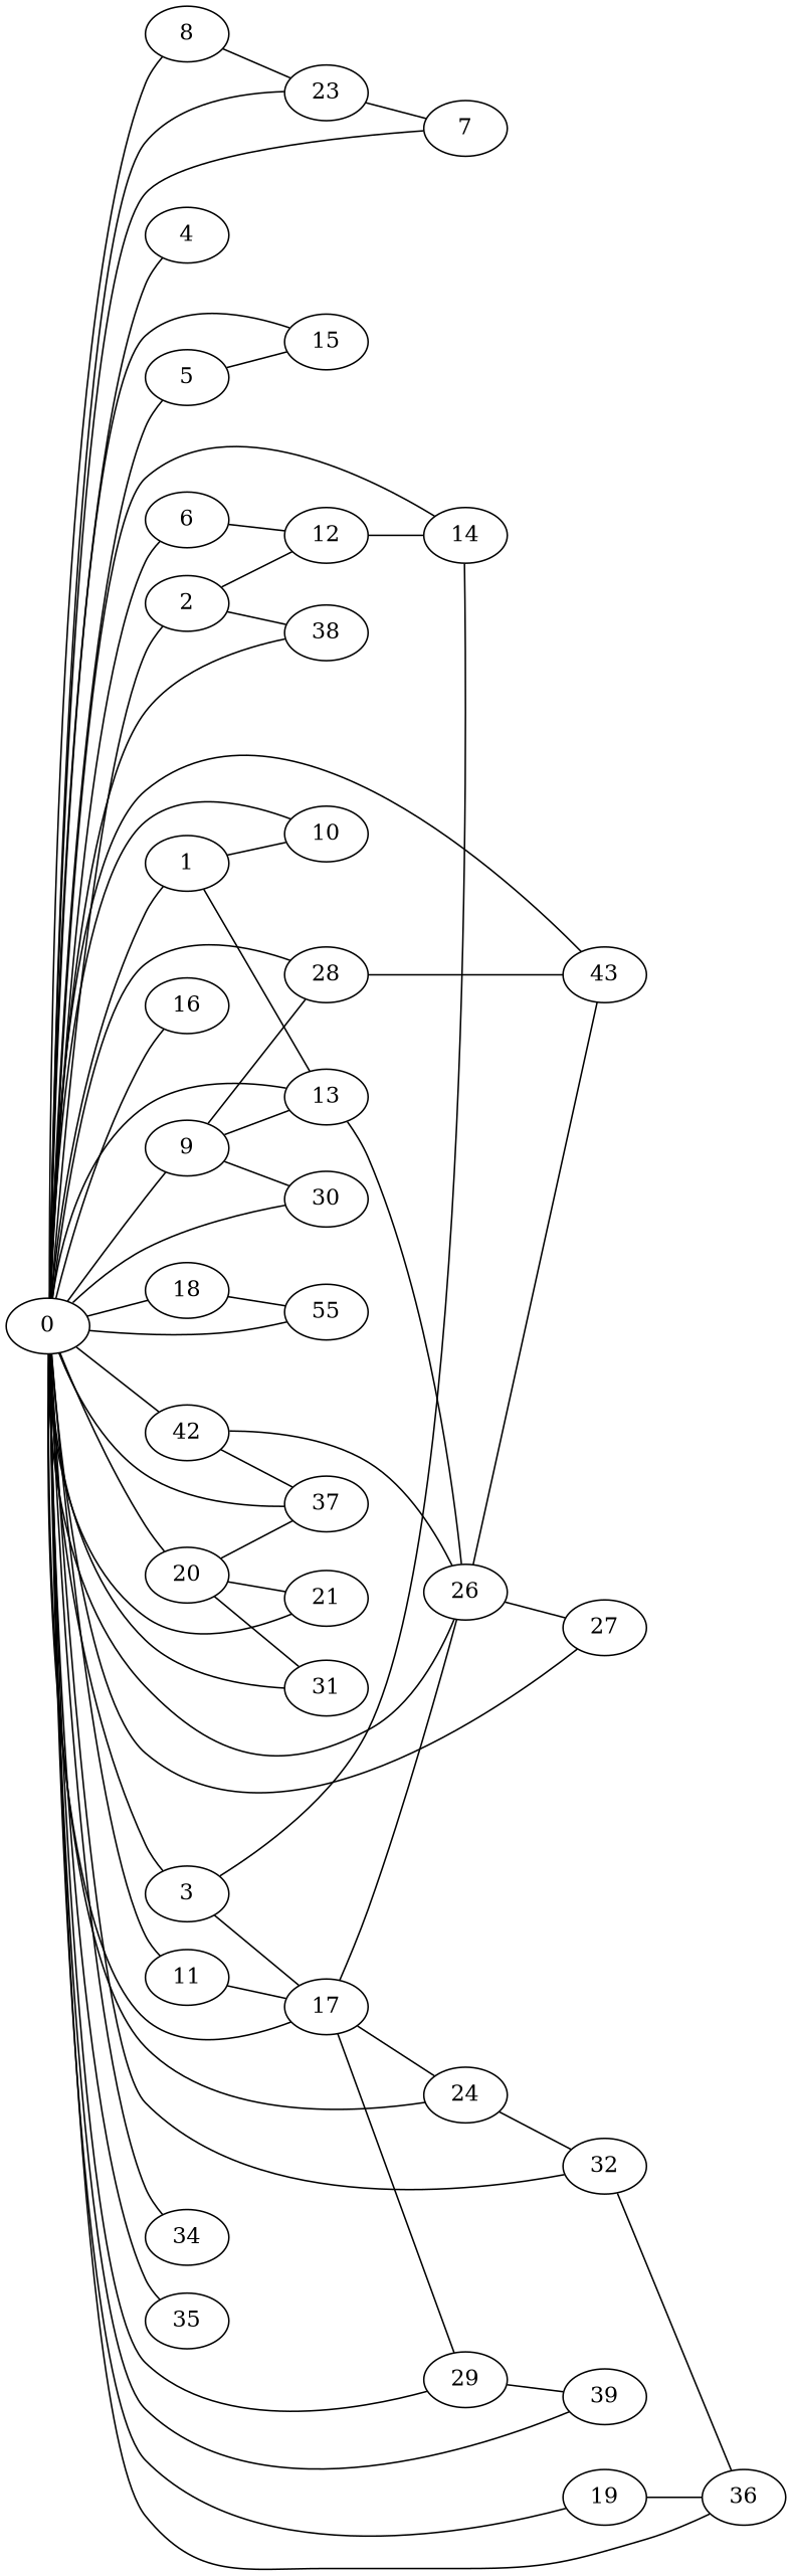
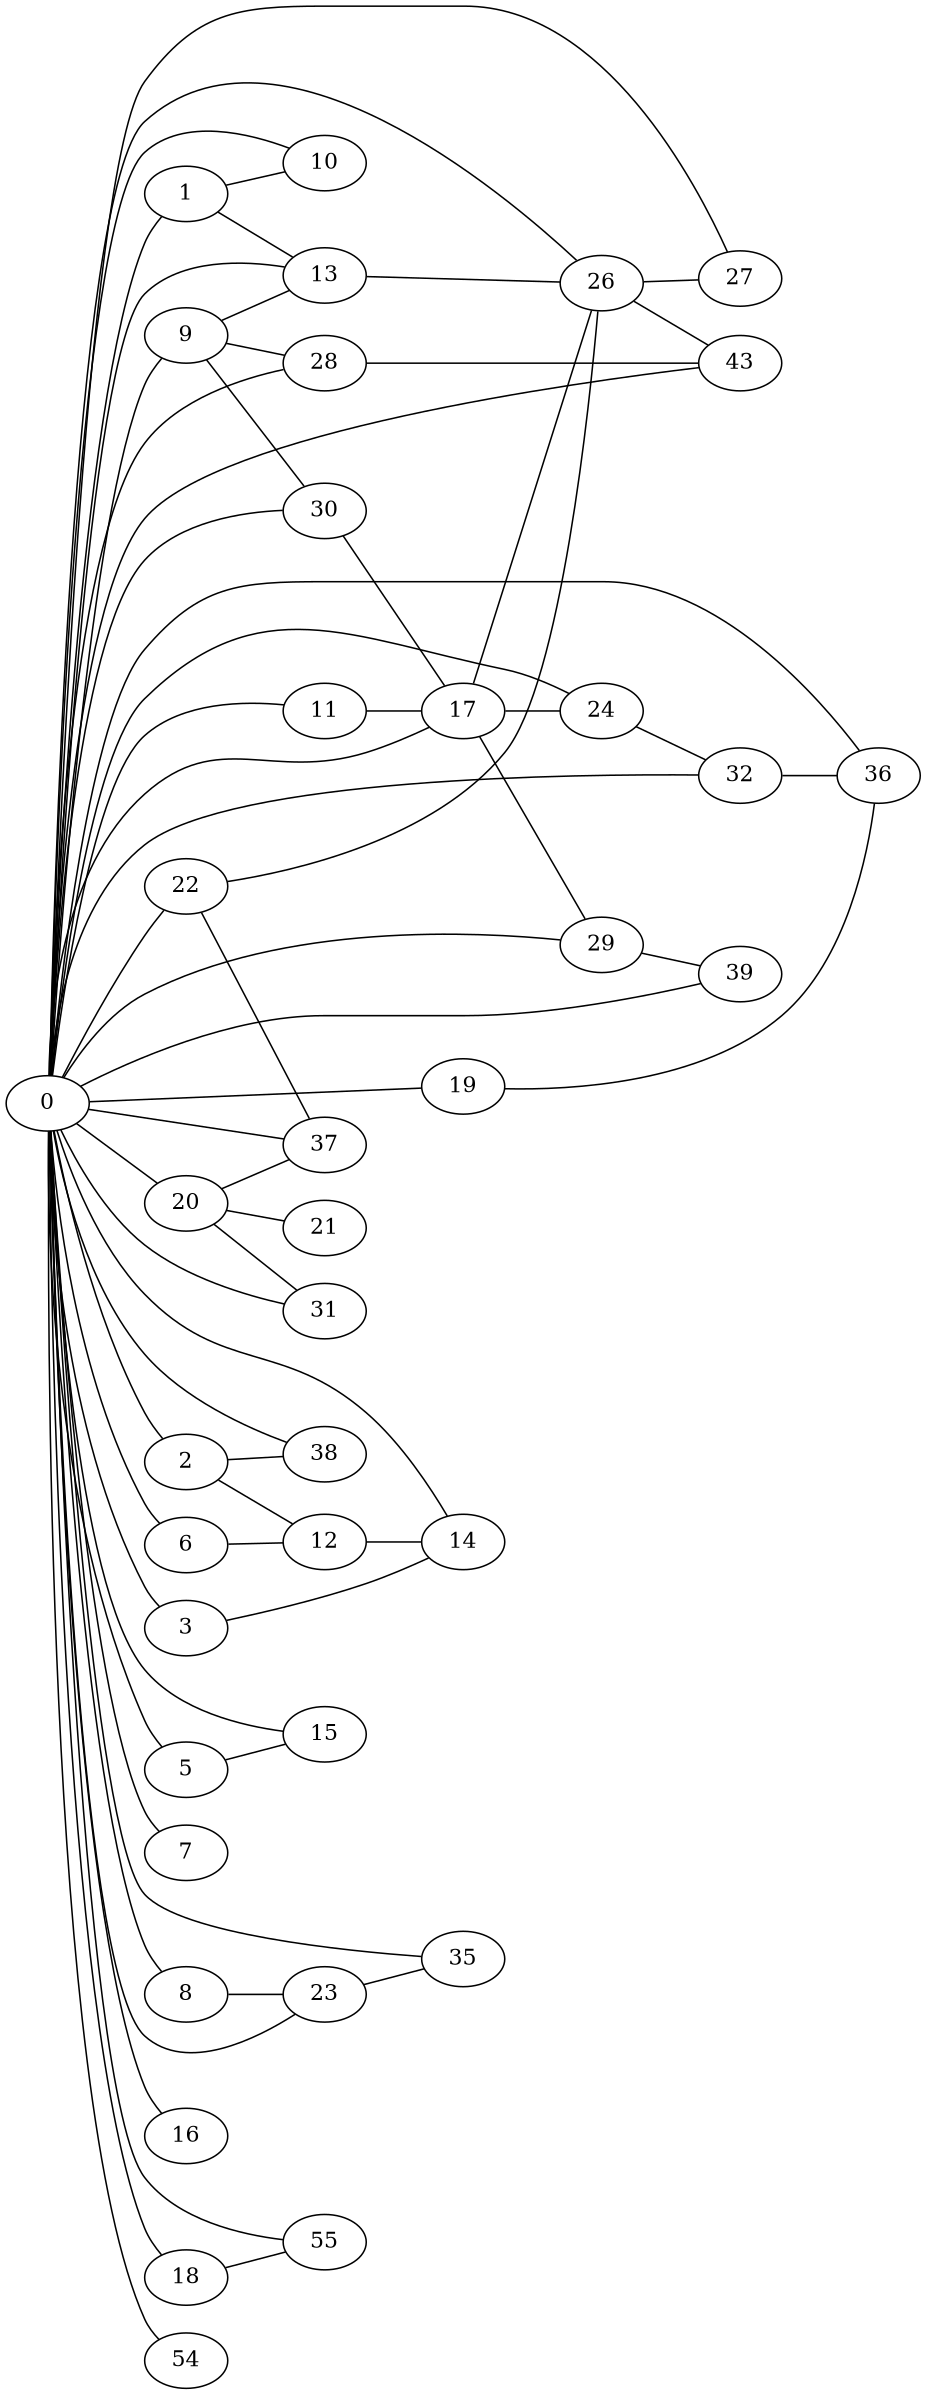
  graph {
    rankdir=LR
    0
    1
    2
    3
-   4
    5
    6
    7
    8
    9
    10
    11
    13
    14
    15
    16
    17
    18
    19
    20
    21
-   22 [label=42]
+   22
    23
    24
    n25 [label=55]
    26
    27
    28
    29
    30
    31
    32
    n33 [label=43]
-   34
+   34 [label=54]
    35
    36
    37
    38
    39
    12
    0 -- 1
    0 -- 2
    0 -- 3
-   0 -- 4
    0 -- 5
    0 -- 6
    0 -- 7
    0 -- 8
    0 -- 9
    0 -- 10
    0 -- 11
    0 -- 13
    0 -- 14
    0 -- 15
    0 -- 16
    0 -- 17
    0 -- 18
    0 -- 19
    0 -- 20
-   0 -- 21
    0 -- 22
    0 -- 23
    0 -- 24
    0 -- n25
    0 -- 26
    0 -- 27
    0 -- 28
    0 -- 29
    0 -- 30
    0 -- 31
    0 -- 32
    0 -- n33
    0 -- 34
    0 -- 35
    0 -- 36
    0 -- 37
    0 -- 38
    0 -- 39
    1 -- 10
    1 -- 13
    2 -- 38
    2 -- 12
    3 -- 14
-   3 -- 17
+   30 -- 17
    5 -- 15
    6 -- 12
    8 -- 23
    9 -- 13
    9 -- 28
    9 -- 30
    11 -- 17
    13 -- 26
    17 -- 24
    17 -- 26
    17 -- 29
    18 -- n25
    19 -- 36
    20 -- 21
    20 -- 31
    20 -- 37
    22 -- 26
    22 -- 37
-   23 -- 7
+   23 -- 35
    24 -- 32
    26 -- 27
    26 -- n33
    28 -- n33
    29 -- 39
    32 -- 36
    12 -- 14
  }
